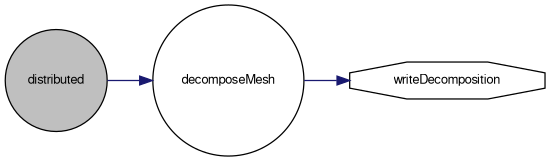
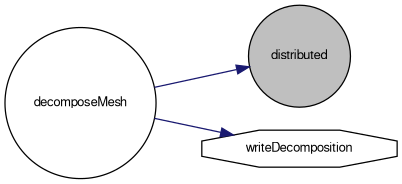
  digraph {
    rankdir=LR
    node [color=black fontname=FreeSans fontsize=10 shape=circle]
    edge [color=midnightblue fontname=FreeSans fontsize=10 labelfontname=FreeSans labelfontsize=10 style=solid]
    n1 [fillcolor=grey75 fontcolor=black height=0.2 label=distributed style=filled width=0.4]
    n2 [height=0.2 label=decomposeMesh width=0.4]
    n3 [height=0.2 label=writeDecomposition shape=octagon width=0.4]
-   n1 -> n2
+   n2 -> n1
    n2 -> n3
  }
